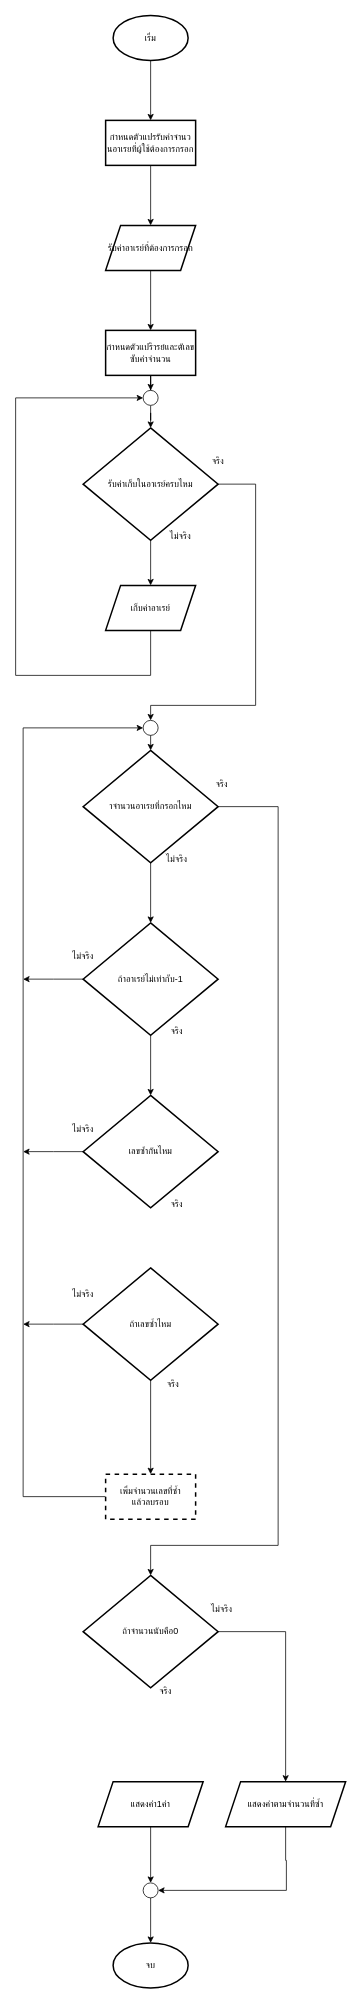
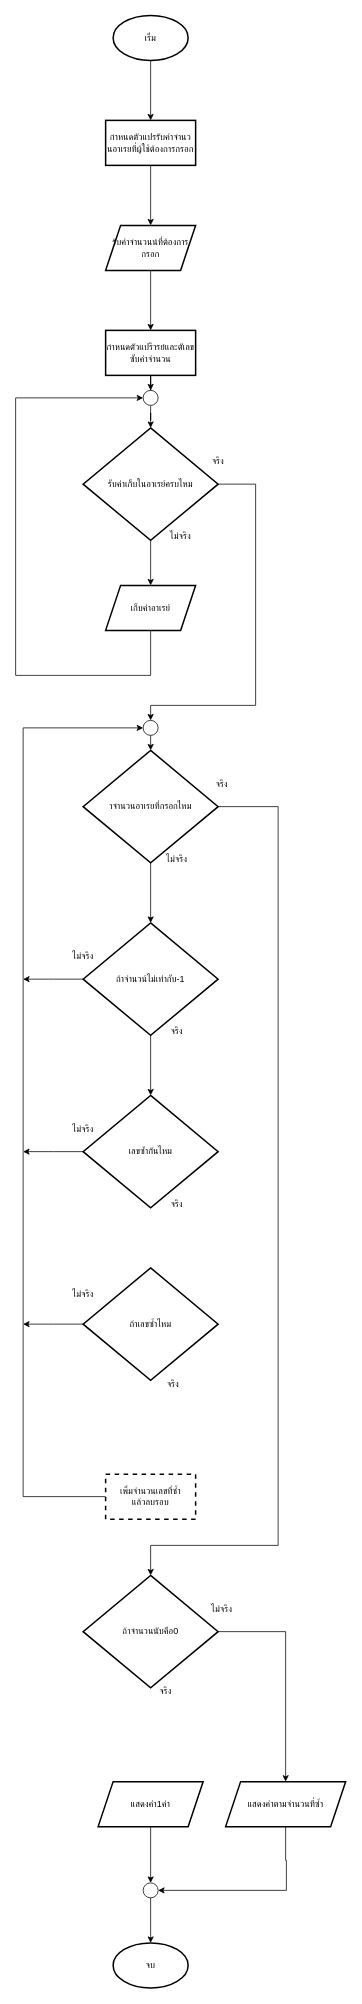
  <mxCell id="0" />
  <mxCell id="1" parent="0" />
  <mxCell id="2" value="" style="edgeStyle=orthogonalEdgeStyle;rounded=0;orthogonalLoop=1;jettySize=auto;html=1;" edge="1" parent="1" source="3" target="5"><mxGeometry relative="1" as="geometry" /></mxCell>
  <mxCell id="3" value="เริ่ม" style="strokeWidth=2;html=1;shape=mxgraph.flowchart.start_1;whiteSpace=wrap;" vertex="1" parent="1"><mxGeometry x="150" y="20" width="100" height="60" as="geometry" /></mxCell>
  <mxCell id="4" value="" style="edgeStyle=orthogonalEdgeStyle;rounded=0;orthogonalLoop=1;jettySize=auto;html=1;" edge="1" parent="1" source="5" target="7"><mxGeometry relative="1" as="geometry" /></mxCell>
  <mxCell id="5" value="กำหนดตัวแปรรับค่าจำนวนอาเรยที่ผู้ใช้ต้องการกรอก" style="whiteSpace=wrap;html=1;strokeWidth=2;" vertex="1" parent="1"><mxGeometry x="140" y="160" width="120" height="60" as="geometry" /></mxCell>
  <mxCell id="6" value="" style="edgeStyle=orthogonalEdgeStyle;rounded=0;orthogonalLoop=1;jettySize=auto;html=1;" edge="1" parent="1" source="7" target="9"><mxGeometry relative="1" as="geometry" /></mxCell>
- <mxCell id="7" value="รับค่าอาเรย์ที่ต้องการกรอก" style="shape=parallelogram;perimeter=parallelogramPerimeter;whiteSpace=wrap;html=1;fixedSize=1;strokeWidth=2;" vertex="1" parent="1"><mxGeometry x="140" y="300" width="120" height="60" as="geometry" /></mxCell>
+ <mxCell id="7" value="รับค่าจำนวนน์ที่ต้องการกรอก" style="shape=parallelogram;perimeter=parallelogramPerimeter;whiteSpace=wrap;html=1;fixedSize=1;strokeWidth=2;" vertex="1" parent="1"><mxGeometry x="140" y="300" width="120" height="60" as="geometry" /></mxCell>
  <mxCell id="8" value="" style="edgeStyle=orthogonalEdgeStyle;rounded=0;orthogonalLoop=1;jettySize=auto;html=1;" edge="1" parent="1" source="17" target="12"><mxGeometry relative="1" as="geometry" /></mxCell>
  <mxCell id="9" value="กำหนดตัวแปริารย์และตัเลขซับค่าจำนวน" style="whiteSpace=wrap;html=1;strokeWidth=2;" vertex="1" parent="1"><mxGeometry x="140" y="440" width="120" height="60" as="geometry" /></mxCell>
  <mxCell id="10" value="" style="edgeStyle=orthogonalEdgeStyle;rounded=0;orthogonalLoop=1;jettySize=auto;html=1;" edge="1" parent="1" source="12" target="15"><mxGeometry relative="1" as="geometry" /></mxCell>
  <mxCell id="11" style="edgeStyle=orthogonalEdgeStyle;rounded=0;orthogonalLoop=1;jettySize=auto;html=1;entryX=0.5;entryY=0;entryDx=0;entryDy=0;entryPerimeter=0;" edge="1" parent="1" source="12" target="37"><mxGeometry relative="1" as="geometry"><mxPoint x="200" y="970" as="targetPoint" /><Array as="points"><mxPoint x="340" y="645" /><mxPoint x="340" y="940" /><mxPoint x="200" y="940" /></Array></mxGeometry></mxCell>
  <mxCell id="12" value="รับค่าเก็บในอาเรย์ครบไหม" style="rhombus;whiteSpace=wrap;html=1;strokeWidth=2;" vertex="1" parent="1"><mxGeometry x="110" y="570" width="180" height="150" as="geometry" /></mxCell>
  <mxCell id="13" value="ไม่จริง" style="text;html=1;align=center;verticalAlign=middle;whiteSpace=wrap;rounded=0;" vertex="1" parent="1"><mxGeometry x="210" y="700" width="60" height="30" as="geometry" /></mxCell>
  <mxCell id="14" style="edgeStyle=orthogonalEdgeStyle;rounded=0;orthogonalLoop=1;jettySize=auto;html=1;entryX=0;entryY=0.5;entryDx=0;entryDy=0;entryPerimeter=0;" edge="1" parent="1" source="15" target="17"><mxGeometry relative="1" as="geometry"><mxPoint x="180" y="530" as="targetPoint" /><Array as="points"><mxPoint x="200" y="900" /><mxPoint x="20" y="900" /><mxPoint x="20" y="530" /></Array></mxGeometry></mxCell>
  <mxCell id="15" value="เก็บค่าอาเรย์" style="shape=parallelogram;perimeter=parallelogramPerimeter;whiteSpace=wrap;html=1;fixedSize=1;strokeWidth=2;" vertex="1" parent="1"><mxGeometry x="140" y="780" width="120" height="60" as="geometry" /></mxCell>
  <mxCell id="16" value="" style="edgeStyle=orthogonalEdgeStyle;rounded=0;orthogonalLoop=1;jettySize=auto;html=1;" edge="1" parent="1" source="9" target="17"><mxGeometry relative="1" as="geometry"><mxPoint x="200" y="500" as="sourcePoint" /><mxPoint x="200" y="570" as="targetPoint" /></mxGeometry></mxCell>
  <mxCell id="17" value="" style="verticalLabelPosition=bottom;verticalAlign=top;html=1;shape=mxgraph.flowchart.on-page_reference;" vertex="1" parent="1"><mxGeometry x="190" y="520" width="20" height="20" as="geometry" /></mxCell>
  <mxCell id="18" value="จริง" style="text;html=1;align=center;verticalAlign=middle;whiteSpace=wrap;rounded=0;" vertex="1" parent="1"><mxGeometry x="260" y="600" width="60" height="30" as="geometry" /></mxCell>
  <mxCell id="19" value="" style="edgeStyle=orthogonalEdgeStyle;rounded=0;orthogonalLoop=1;jettySize=auto;html=1;" edge="1" parent="1" source="21" target="26"><mxGeometry relative="1" as="geometry" /></mxCell>
  <mxCell id="20" style="edgeStyle=orthogonalEdgeStyle;rounded=0;orthogonalLoop=1;jettySize=auto;html=1;" edge="1" parent="1" source="21"><mxGeometry relative="1" as="geometry"><mxPoint x="200" y="2100" as="targetPoint" /><Array as="points"><mxPoint x="370" y="1075" /><mxPoint x="370" y="2060" /></Array></mxGeometry></mxCell>
  <mxCell id="21" value="าจำนวนอาเรยที่กรอกไหม" style="rhombus;whiteSpace=wrap;html=1;strokeWidth=2;" vertex="1" parent="1"><mxGeometry x="110" y="1000" width="180" height="150" as="geometry" /></mxCell>
  <mxCell id="22" value="ไม่จริง" style="text;html=1;align=center;verticalAlign=middle;whiteSpace=wrap;rounded=0;" vertex="1" parent="1"><mxGeometry x="205" y="1130" width="60" height="30" as="geometry" /></mxCell>
  <mxCell id="23" value="จริง" style="text;html=1;align=center;verticalAlign=middle;whiteSpace=wrap;rounded=0;" vertex="1" parent="1"><mxGeometry x="265" y="1030" width="60" height="30" as="geometry" /></mxCell>
  <mxCell id="24" value="" style="edgeStyle=orthogonalEdgeStyle;rounded=0;orthogonalLoop=1;jettySize=auto;html=1;" edge="1" parent="1" source="26" target="29"><mxGeometry relative="1" as="geometry" /></mxCell>
  <mxCell id="25" style="edgeStyle=orthogonalEdgeStyle;rounded=0;orthogonalLoop=1;jettySize=auto;html=1;" edge="1" parent="1" source="26"><mxGeometry relative="1" as="geometry"><mxPoint x="30" y="1305" as="targetPoint" /></mxGeometry></mxCell>
- <mxCell id="26" value="ถ้าอาเรย์ไม่เท่ากับ-1" style="rhombus;whiteSpace=wrap;html=1;strokeWidth=2;" vertex="1" parent="1"><mxGeometry x="110" y="1230" width="180" height="150" as="geometry" /></mxCell>
+ <mxCell id="26" value="ถ้าจำนวน์ไม่เท่ากับ-1" style="rhombus;whiteSpace=wrap;html=1;strokeWidth=2;" vertex="1" parent="1"><mxGeometry x="110" y="1230" width="180" height="150" as="geometry" /></mxCell>
  <mxCell id="27" value="จริง" style="text;html=1;align=center;verticalAlign=middle;whiteSpace=wrap;rounded=0;" vertex="1" parent="1"><mxGeometry x="205" y="1360" width="60" height="30" as="geometry" /></mxCell>
  <mxCell id="28" style="edgeStyle=orthogonalEdgeStyle;rounded=0;orthogonalLoop=1;jettySize=auto;html=1;" edge="1" parent="1" source="29"><mxGeometry relative="1" as="geometry"><mxPoint x="30" y="1535" as="targetPoint" /></mxGeometry></mxCell>
  <mxCell id="29" value="เลขซ้ำกันไหม" style="rhombus;whiteSpace=wrap;html=1;strokeWidth=2;" vertex="1" parent="1"><mxGeometry x="110" y="1460" width="180" height="150" as="geometry" /></mxCell>
  <mxCell id="30" value="จริง" style="text;html=1;align=center;verticalAlign=middle;whiteSpace=wrap;rounded=0;" vertex="1" parent="1"><mxGeometry x="205" y="1590" width="60" height="30" as="geometry" /></mxCell>
- <mxCell id="31" value="" style="edgeStyle=orthogonalEdgeStyle;rounded=0;orthogonalLoop=1;jettySize=auto;html=1;" edge="1" parent="1" source="33" target="35"><mxGeometry relative="1" as="geometry" /></mxCell>
  <mxCell id="32" style="edgeStyle=orthogonalEdgeStyle;rounded=0;orthogonalLoop=1;jettySize=auto;html=1;" edge="1" parent="1" source="33"><mxGeometry relative="1" as="geometry"><mxPoint x="30" y="1765" as="targetPoint" /></mxGeometry></mxCell>
  <mxCell id="33" value="ถ้าเลขซ้ำไหม" style="rhombus;whiteSpace=wrap;html=1;strokeWidth=2;" vertex="1" parent="1"><mxGeometry x="110" y="1690" width="180" height="150" as="geometry" /></mxCell>
  <mxCell id="34" style="edgeStyle=orthogonalEdgeStyle;rounded=0;orthogonalLoop=1;jettySize=auto;html=1;entryX=0;entryY=0.5;entryDx=0;entryDy=0;entryPerimeter=0;" edge="1" parent="1" source="35" target="37"><mxGeometry relative="1" as="geometry"><mxPoint x="190" y="960" as="targetPoint" /><Array as="points"><mxPoint x="30" y="1995" /><mxPoint x="30" y="970" /></Array></mxGeometry></mxCell>
  <mxCell id="35" value="เพิ่มจำนวนเลขที่ซ้ำ&lt;div&gt;แล้วลบรอบ&lt;/div&gt;" style="whiteSpace=wrap;html=1;strokeWidth=2;dashed=1;" vertex="1" parent="1"><mxGeometry x="140" y="1965" width="120" height="60" as="geometry" /></mxCell>
  <mxCell id="36" value="จริง" style="text;html=1;align=center;verticalAlign=middle;whiteSpace=wrap;rounded=0;" vertex="1" parent="1"><mxGeometry x="200" y="1830" width="60" height="30" as="geometry" /></mxCell>
  <mxCell id="37" value="" style="verticalLabelPosition=bottom;verticalAlign=top;html=1;shape=mxgraph.flowchart.on-page_reference;" vertex="1" parent="1"><mxGeometry x="190" y="960" width="20" height="20" as="geometry" /></mxCell>
  <mxCell id="38" style="edgeStyle=orthogonalEdgeStyle;rounded=0;orthogonalLoop=1;jettySize=auto;html=1;" edge="1" parent="1" source="37"><mxGeometry relative="1" as="geometry"><mxPoint x="200" y="1000" as="targetPoint" /></mxGeometry></mxCell>
  <mxCell id="39" value="ไม่จริง" style="text;html=1;align=center;verticalAlign=middle;whiteSpace=wrap;rounded=0;" vertex="1" parent="1"><mxGeometry x="80" y="1260" width="60" height="30" as="geometry" /></mxCell>
  <mxCell id="40" value="ไม่จริง" style="text;html=1;align=center;verticalAlign=middle;whiteSpace=wrap;rounded=0;" vertex="1" parent="1"><mxGeometry x="80" y="1490" width="60" height="30" as="geometry" /></mxCell>
  <mxCell id="41" value="ไม่จริง" style="text;html=1;align=center;verticalAlign=middle;whiteSpace=wrap;rounded=0;" vertex="1" parent="1"><mxGeometry x="80" y="1710" width="60" height="30" as="geometry" /></mxCell>
  <mxCell id="42" style="edgeStyle=orthogonalEdgeStyle;rounded=0;orthogonalLoop=1;jettySize=auto;html=1;entryX=0.5;entryY=0;entryDx=0;entryDy=0;" edge="1" parent="1" source="43" target="49"><mxGeometry relative="1" as="geometry" /></mxCell>
  <mxCell id="43" value="ถ้าจำนวนนับคือ0" style="rhombus;whiteSpace=wrap;html=1;strokeWidth=2;" vertex="1" parent="1"><mxGeometry x="110" y="2100" width="180" height="150" as="geometry" /></mxCell>
  <mxCell id="44" style="edgeStyle=orthogonalEdgeStyle;rounded=0;orthogonalLoop=1;jettySize=auto;html=1;entryX=0.5;entryY=0;entryDx=0;entryDy=0;entryPerimeter=0;" edge="1" parent="1" source="45" target="51"><mxGeometry relative="1" as="geometry"><mxPoint x="200" y="2500" as="targetPoint" /></mxGeometry></mxCell>
  <mxCell id="45" value="แสดงค่า1ค่า" style="shape=parallelogram;perimeter=parallelogramPerimeter;whiteSpace=wrap;html=1;fixedSize=1;strokeWidth=2;" vertex="1" parent="1"><mxGeometry x="130" y="2375" width="140" height="60" as="geometry" /></mxCell>
  <mxCell id="46" value="จริง" style="text;html=1;align=center;verticalAlign=middle;whiteSpace=wrap;rounded=0;" vertex="1" parent="1"><mxGeometry x="190" y="2240" width="60" height="30" as="geometry" /></mxCell>
  <mxCell id="47" value="ไม่จริง" style="text;html=1;align=center;verticalAlign=middle;whiteSpace=wrap;rounded=0;" vertex="1" parent="1"><mxGeometry x="265" y="2130" width="60" height="30" as="geometry" /></mxCell>
  <mxCell id="48" style="edgeStyle=orthogonalEdgeStyle;rounded=0;orthogonalLoop=1;jettySize=auto;html=1;entryX=1;entryY=0.5;entryDx=0;entryDy=0;entryPerimeter=0;" edge="1" parent="1" source="49" target="51"><mxGeometry relative="1" as="geometry"><mxPoint x="200" y="2590" as="targetPoint" /><Array as="points"><mxPoint x="380" y="2480" /><mxPoint x="381" y="2480" /><mxPoint x="381" y="2520" /></Array></mxGeometry></mxCell>
  <mxCell id="49" value="แสดงค่าตามจำนวนที่ซ้ำ" style="shape=parallelogram;perimeter=parallelogramPerimeter;whiteSpace=wrap;html=1;fixedSize=1;strokeWidth=2;" vertex="1" parent="1"><mxGeometry x="300" y="2375" width="160" height="60" as="geometry" /></mxCell>
  <mxCell id="50" value="จบ" style="strokeWidth=2;html=1;shape=mxgraph.flowchart.start_1;whiteSpace=wrap;" vertex="1" parent="1"><mxGeometry x="150" y="2590" width="100" height="60" as="geometry" /></mxCell>
  <mxCell id="51" value="" style="verticalLabelPosition=bottom;verticalAlign=top;html=1;shape=mxgraph.flowchart.on-page_reference;" vertex="1" parent="1"><mxGeometry x="190" y="2510" width="20" height="20" as="geometry" /></mxCell>
  <mxCell id="52" style="edgeStyle=orthogonalEdgeStyle;rounded=0;orthogonalLoop=1;jettySize=auto;html=1;entryX=0.5;entryY=0;entryDx=0;entryDy=0;entryPerimeter=0;" edge="1" parent="1" source="51" target="50"><mxGeometry relative="1" as="geometry" /></mxCell>
